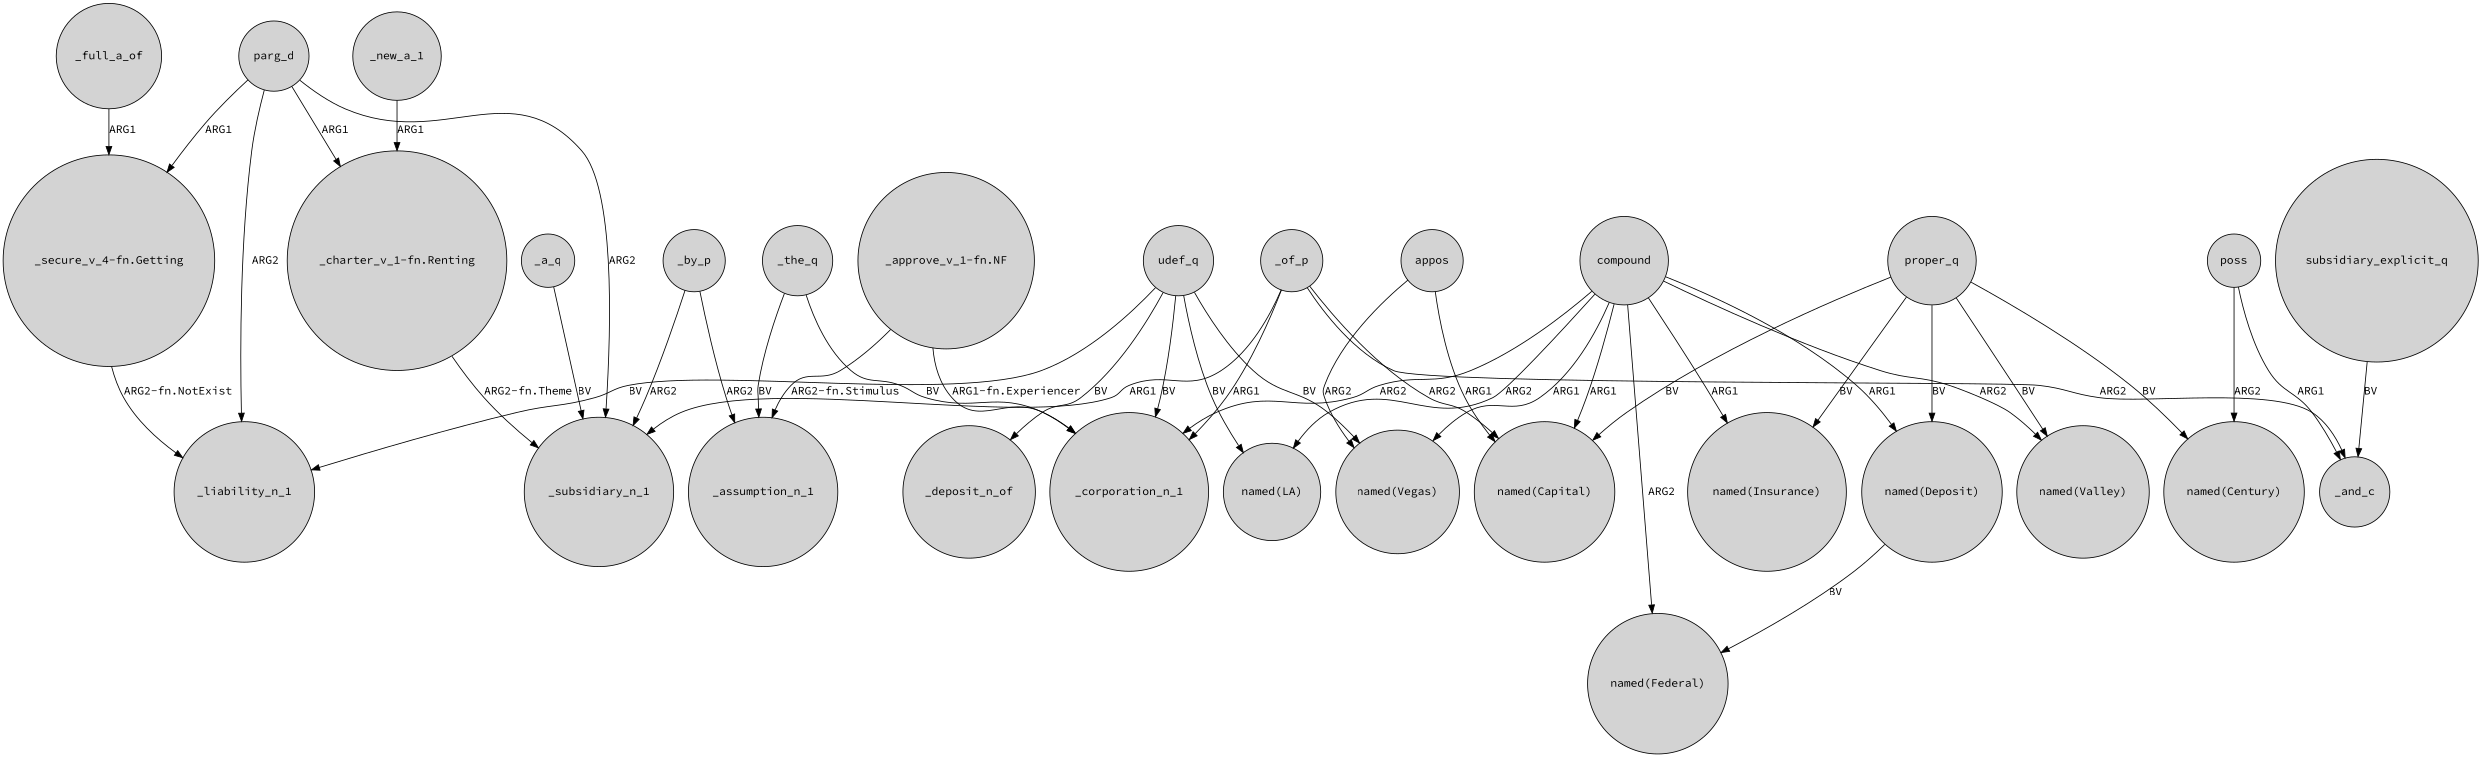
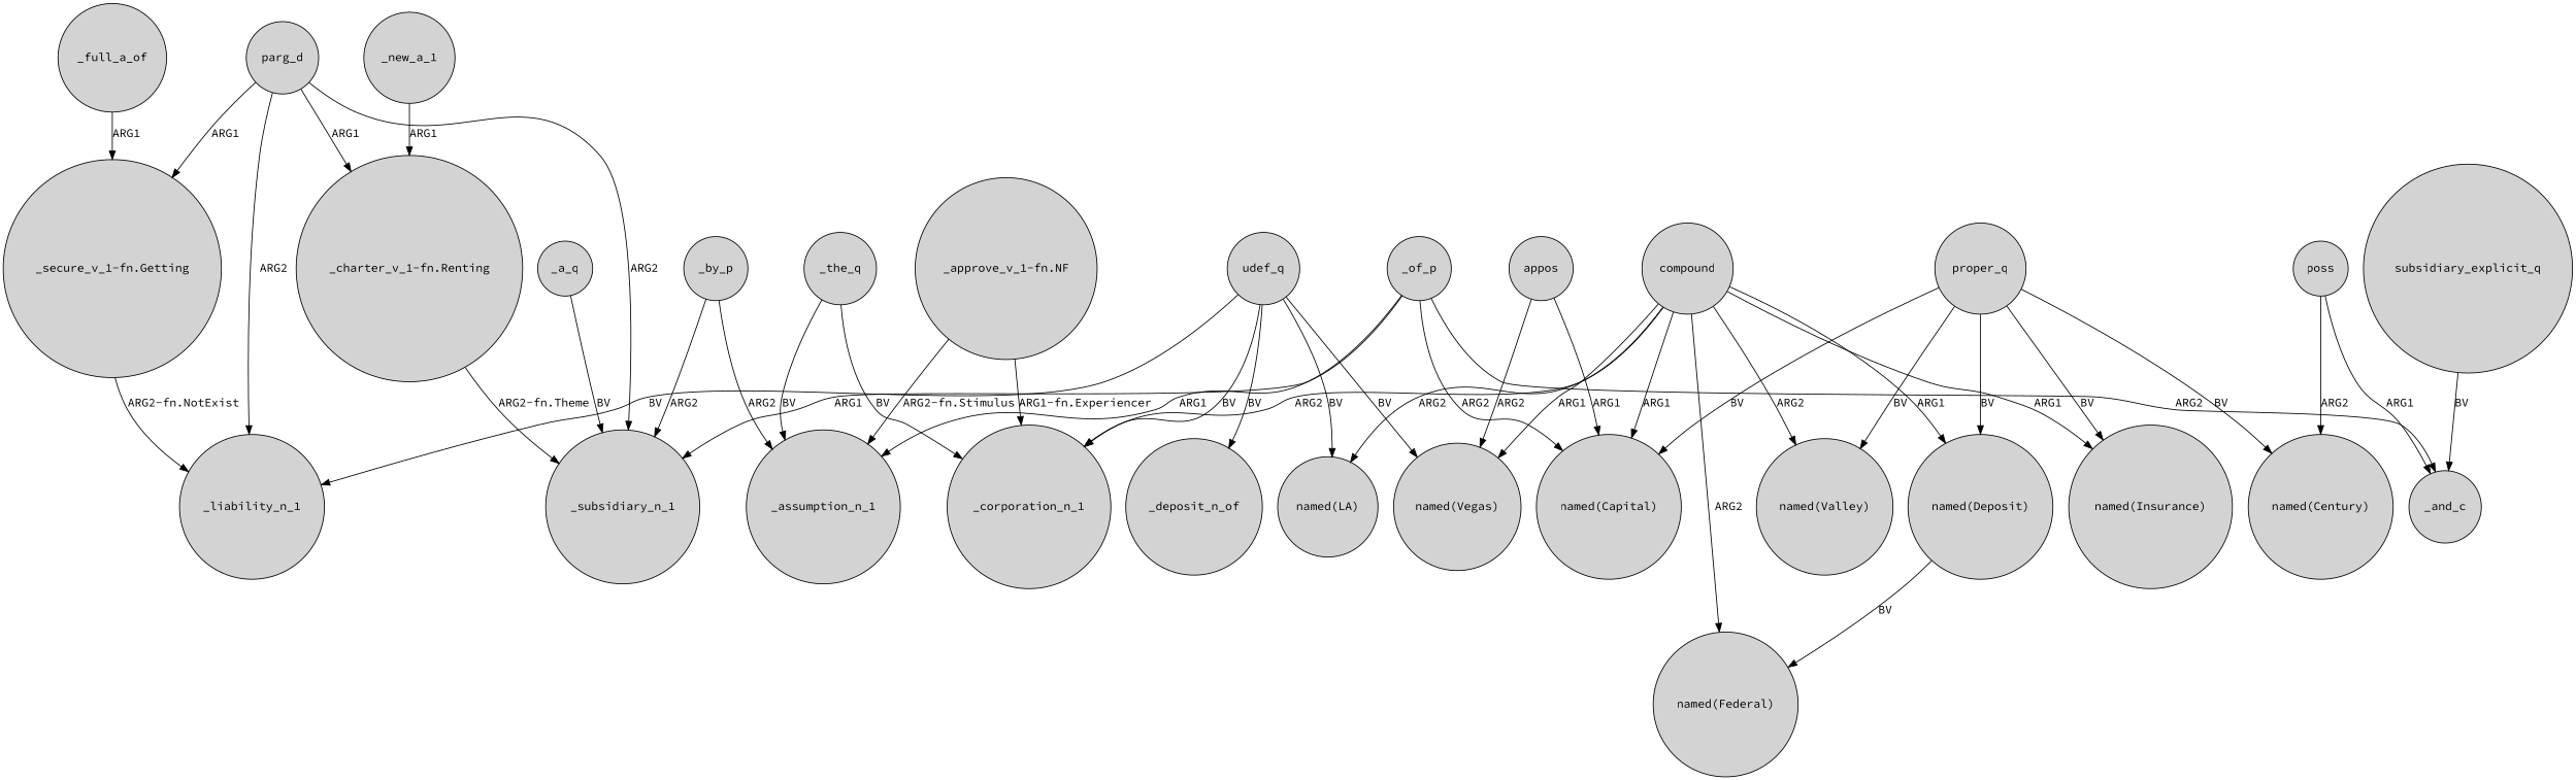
  digraph {
    fontname="Source Code Pro"
    node [fontname="Source Code Pro" shape=circle style=filled]
    edge [fontname="Source Code Pro"]
    appos
    "named(Vegas)"
    "named(Capital)"
    parg_d
    "_charter_v_1-fn.Renting"
    _liability_n_1
    _subsidiary_n_1
-   "_secure_v_1-fn.Getting" [label="_secure_v_4-fn.Getting"]
+   "_secure_v_1-fn.Getting"
    udef_q
    "named(LA)"
    _corporation_n_1
    _deposit_n_of
    _of_p
    _and_c
    _assumption_n_1
    proper_q
    "named(Deposit)"
    "named(Century)"
    "named(Valley)"
    "named(Insurance)"
    "named(Federal)"
    poss
    compound
    _the_q
    n25 [label=subsidiary_explicit_q]
    "_approve_v_1-fn.NF"
    _by_p
    _a_q
    _new_a_1
    _full_a_of
    appos -> "named(Vegas)" [label=ARG2]
    appos -> "named(Capital)" [label=ARG1]
    parg_d -> "_charter_v_1-fn.Renting" [label=ARG1]
    parg_d -> _liability_n_1 [label=ARG2]
    parg_d -> _subsidiary_n_1 [label=ARG2]
    parg_d -> "_secure_v_1-fn.Getting" [label=ARG1]
    "_charter_v_1-fn.Renting" -> _subsidiary_n_1 [label="ARG2-fn.Theme"]
    "_secure_v_1-fn.Getting" -> _liability_n_1 [label="ARG2-fn.NotExist"]
    udef_q -> "named(Vegas)" [label=BV]
    udef_q -> _liability_n_1 [label=BV]
    udef_q -> "named(LA)" [label=BV]
    udef_q -> _corporation_n_1 [label=BV]
    udef_q -> _deposit_n_of [label=BV]
    _of_p -> "named(Capital)" [label=ARG2]
    _of_p -> _subsidiary_n_1 [label=ARG1]
    _of_p -> _and_c [label=ARG2]
-   _of_p -> _corporation_n_1 [label=ARG1]
+   _of_p -> _assumption_n_1 [label=ARG1]
    proper_q -> "named(Capital)" [label=BV]
    proper_q -> "named(Deposit)" [label=BV]
    proper_q -> "named(Century)" [label=BV]
    proper_q -> "named(Valley)" [label=BV]
    proper_q -> "named(Insurance)" [label=BV]
    "named(Deposit)" -> "named(Federal)" [label=BV]
    poss -> _and_c [label=ARG1]
    poss -> "named(Century)" [label=ARG2]
    compound -> "named(Vegas)" [label=ARG1]
    compound -> "named(Capital)" [label=ARG1]
    compound -> "named(LA)" [label=ARG2]
    compound -> _corporation_n_1 [label=ARG2]
    compound -> "named(Deposit)" [label=ARG1]
    compound -> "named(Valley)" [label=ARG2]
    compound -> "named(Insurance)" [label=ARG1]
    compound -> "named(Federal)" [label=ARG2]
    _the_q -> _corporation_n_1 [label=BV]
    _the_q -> _assumption_n_1 [label=BV]
    n25 -> _and_c [label=BV]
    "_approve_v_1-fn.NF" -> _corporation_n_1 [label="ARG1-fn.Experiencer"]
    "_approve_v_1-fn.NF" -> _assumption_n_1 [label="ARG2-fn.Stimulus"]
    _by_p -> _subsidiary_n_1 [label=ARG2]
    _by_p -> _assumption_n_1 [label=ARG2]
    _a_q -> _subsidiary_n_1 [label=BV]
    _new_a_1 -> "_charter_v_1-fn.Renting" [label=ARG1]
    _full_a_of -> "_secure_v_1-fn.Getting" [label=ARG1]
  }
